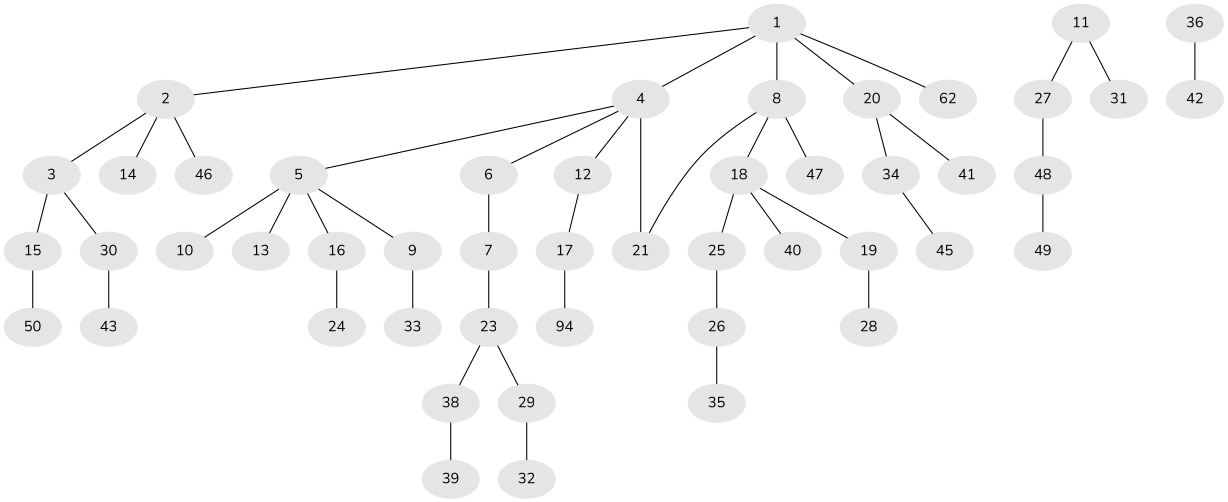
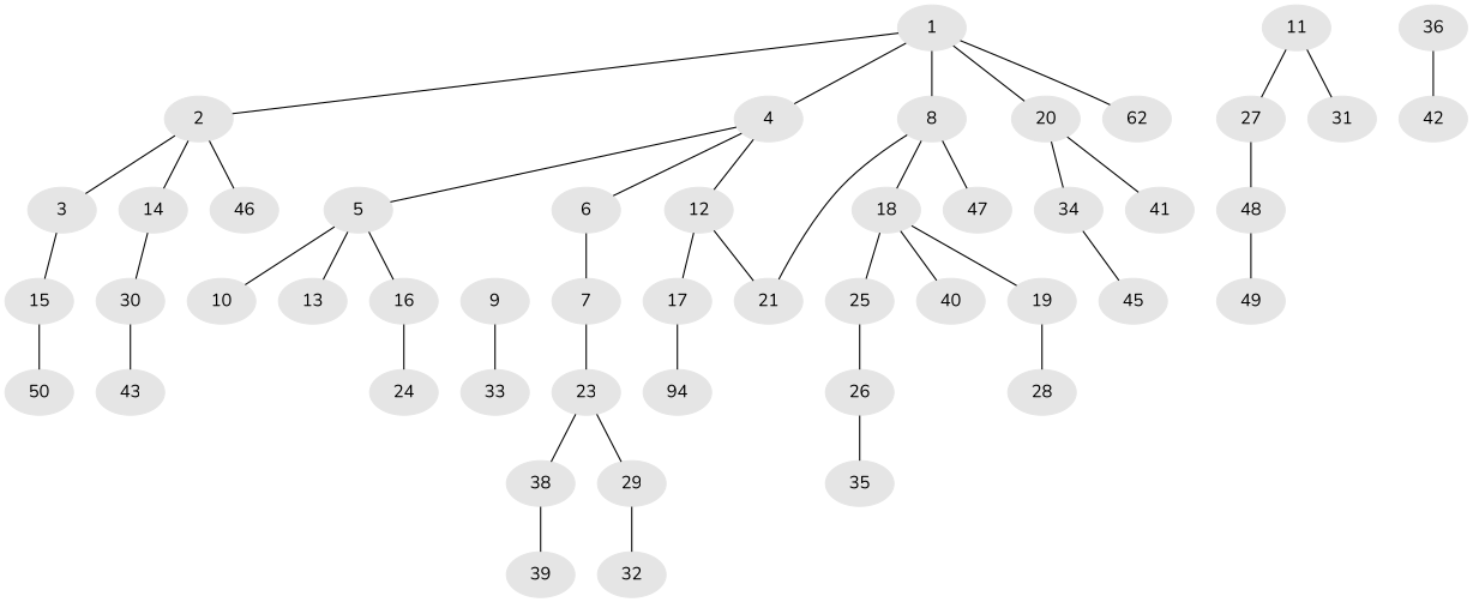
  graph {
    fontname=Nunito
    node [color=gray90 fontname=Nunito style=filled]
    edge [fontname=Nunito weight=1.0]
    1
    2
    4
    8
    20
    n6 [label=62]
    3
    14
    46
    5
    6
    12
    21
    18
    47
    34
    41
    15
    11
    27
    31
    30
    50
    9
    10
    13
    16
    7
    17
    33
    24
    23
    29
    38
    19
    25
    40
    36
    42
    48
    n41 [label=94]
    43
    28
    26
    45
    32
    39
    35
    49
    1 -- 2
    1 -- 4
    1 -- 8
    1 -- 20
    1 -- n6
    2 -- 3
    2 -- 14
    2 -- 46
    4 -- 5
    4 -- 6
    4 -- 12
-   4 -- 21 [weight=3.0]
+   12 -- 21 [weight=3.0]
    8 -- 21
    8 -- 18
    8 -- 47 [weight=2.0]
    20 -- 34
    20 -- 41
    3 -- 15
-   3 -- 30
-   5 -- 9
+   14 -- 30
    5 -- 10 [weight=2.0]
    5 -- 13
    5 -- 16
    6 -- 7 [weight=3.0]
    12 -- 17 [weight=2.0]
    18 -- 19
    18 -- 25 [weight=2.0]
    18 -- 40
    34 -- 45
    15 -- 50
    11 -- 27
    11 -- 31
    27 -- 48
    30 -- 43
    9 -- 33
    16 -- 24
    7 -- 23
    17 -- n41
    23 -- 29
    23 -- 38
    29 -- 32
    38 -- 39
    19 -- 28
    25 -- 26
    36 -- 42
    48 -- 49
    26 -- 35
  }
